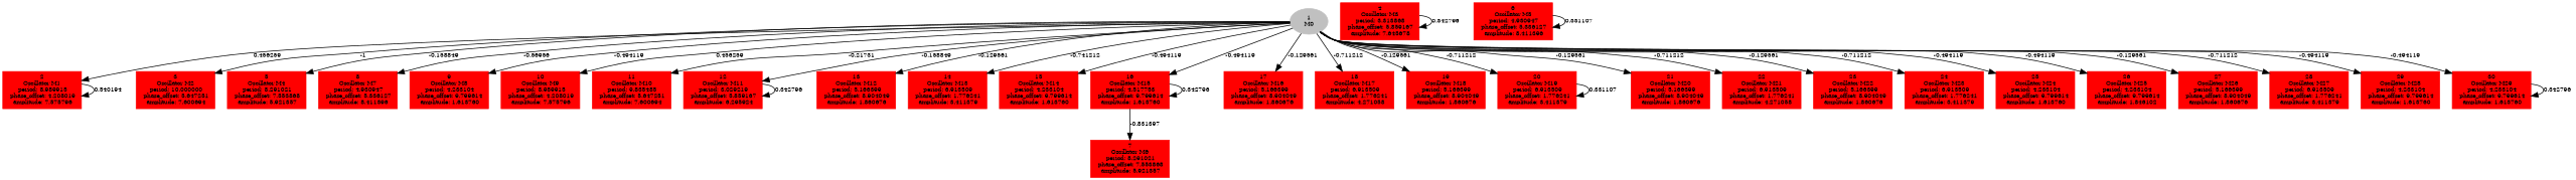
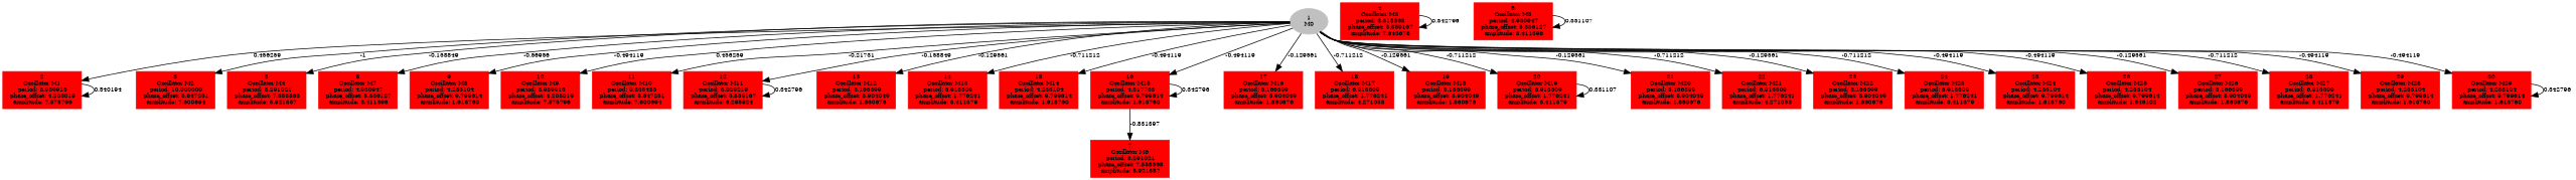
  digraph {
    forcelabels=true
    node [color=red fontsize=8 style=filled shape=box]
    edge [fontsize=8]
    n1 [color=grey label=<1<BR/>M0> shape=""]
    n2 [label=<2<BR />Oscillator M1<BR /> period: 8.989915<BR /> phase_offset: 4.208019<BR /> amplitude: 7.575796>]
    n3 [label=<3<BR />Oscillator M2<BR /> period: 10.000000<BR /> phase_offset: 5.647251<BR /> amplitude: 7.600694>]
    n4 [label=<5<BR />Oscillator M4<BR /> period: 8.291021<BR /> phase_offset: 7.553868<BR /> amplitude: 5.921357>]
    n5 [label=<8<BR />Oscillator M7<BR /> period: 4.930947<BR /> phase_offset: 5.336127<BR /> amplitude: 8.411396>]
    n6 [label=<9<BR />Oscillator M8<BR /> period: 4.233104<BR /> phase_offset: 9.799614<BR /> amplitude: 1.613760>]
    n7 [label=<10<BR />Oscillator M9<BR /> period: 8.989915<BR /> phase_offset: 4.208019<BR /> amplitude: 7.575796>]
    n8 [label=<11<BR />Oscillator M10<BR /> period: 9.835485<BR /> phase_offset: 5.647251<BR /> amplitude: 7.600694>]
    n9 [label=<12<BR />Oscillator M11<BR /> period: 3.029219<BR /> phase_offset: 5.859167<BR /> amplitude: 6.295924>]
    n10 [label=<13<BR />Oscillator M12<BR /> period: 5.166399<BR /> phase_offset: 8.904049<BR /> amplitude: 1.860676>]
    n11 [label=<14<BR />Oscillator M13<BR /> period: 6.913509<BR /> phase_offset: 1.776241<BR /> amplitude: 3.411379>]
    n12 [label=<15<BR />Oscillator M14<BR /> period: 4.233104<BR /> phase_offset: 9.799614<BR /> amplitude: 1.613760>]
    n13 [label=<16<BR />Oscillator M15<BR /> period: 4.517753<BR /> phase_offset: 9.799614<BR /> amplitude: 1.613760>]
    n14 [label=<17<BR />Oscillator M16<BR /> period: 5.166399<BR /> phase_offset: 8.904049<BR /> amplitude: 1.860676>]
    n15 [label=<18<BR />Oscillator M17<BR /> period: 6.913509<BR /> phase_offset: 1.776241<BR /> amplitude: 4.271058>]
    n16 [label=<19<BR />Oscillator M18<BR /> period: 5.166399<BR /> phase_offset: 8.904049<BR /> amplitude: 1.860676>]
    n17 [label=<20<BR />Oscillator M19<BR /> period: 6.913509<BR /> phase_offset: 1.776241<BR /> amplitude: 3.411379>]
    n18 [label=<21<BR />Oscillator M20<BR /> period: 5.166399<BR /> phase_offset: 8.904049<BR /> amplitude: 1.860676>]
    n19 [label=<22<BR />Oscillator M21<BR /> period: 6.913509<BR /> phase_offset: 1.776241<BR /> amplitude: 4.271058>]
    n20 [label=<23<BR />Oscillator M22<BR /> period: 5.166399<BR /> phase_offset: 8.904049<BR /> amplitude: 1.860676>]
    n21 [label=<24<BR />Oscillator M23<BR /> period: 6.913509<BR /> phase_offset: 1.776241<BR /> amplitude: 3.411379>]
    n22 [label=<25<BR />Oscillator M24<BR /> period: 4.233104<BR /> phase_offset: 9.799614<BR /> amplitude: 1.613760>]
    n23 [label=<26<BR />Oscillator M25<BR /> period: 4.233104<BR /> phase_offset: 9.799614<BR /> amplitude: 1.846102>]
    n24 [label=<27<BR />Oscillator M26<BR /> period: 5.166399<BR /> phase_offset: 8.904049<BR /> amplitude: 1.860676>]
    n25 [label=<28<BR />Oscillator M27<BR /> period: 6.913509<BR /> phase_offset: 1.776241<BR /> amplitude: 3.411379>]
    n26 [label=<29<BR />Oscillator M28<BR /> period: 4.233104<BR /> phase_offset: 9.799614<BR /> amplitude: 1.613760>]
    n27 [label=<30<BR />Oscillator M29<BR /> period: 4.233104<BR /> phase_offset: 9.799614<BR /> amplitude: 1.613760>]
    n28 [label=<4<BR />Oscillator M3<BR /> period: 3.313868<BR /> phase_offset: 5.859167<BR /> amplitude: 7.645678>]
    n29 [label=<6<BR />Oscillator M5<BR /> period: 4.930947<BR /> phase_offset: 5.336127<BR /> amplitude: 8.411396>]
    n30 [label=<7<BR />Oscillator M6<BR /> period: 8.291021<BR /> phase_offset: 7.553868<BR /> amplitude: 5.921357>]
    n1 -> n2 [label="0.456259 "]
    n1 -> n3 [label="-1 "]
    n1 -> n4 [label="-0.158849 "]
    n1 -> n5 [label="-0.56956 "]
    n1 -> n6 [label="-0.494119 "]
    n1 -> n7 [label="0.456259 "]
    n1 -> n8 [label="-0.21731 "]
    n1 -> n9 [label="-0.158849 "]
    n1 -> n10 [label="-0.129561 "]
-   n1 -> n11 [label="-0.741212 "]
+   n1 -> n11 [label="-0.711212 "]
    n1 -> n12 [label="-0.494119 "]
    n1 -> n13 [label="-0.494119 "]
    n1 -> n14 [label="-0.129561 "]
    n1 -> n15 [label="-0.711212 "]
    n1 -> n16 [label="-0.129561 "]
    n1 -> n17 [label="-0.711212 "]
    n1 -> n18 [label="-0.129561 "]
    n1 -> n19 [label="-0.711212 "]
    n1 -> n20 [label="-0.129561 "]
    n1 -> n21 [label="-0.711212 "]
    n1 -> n22 [label="-0.494119 "]
    n1 -> n23 [label="-0.494119 "]
    n1 -> n24 [label="-0.129561 "]
    n1 -> n25 [label="-0.711212 "]
    n1 -> n26 [label="-0.494119 "]
    n1 -> n27 [label="-0.494119 "]
    n2 -> n2 [label="0.540194 "]
    n9 -> n9 [label="0.342796 "]
    n13 -> n13 [label="0.342796 "]
    n13 -> n30 [label="-0.831397 "]
    n17 -> n17 [label="0.331107 "]
    n27 -> n27 [label="0.342796 "]
    n28 -> n28 [label="0.342796 "]
    n29 -> n29 [label="0.331107 "]
  }
